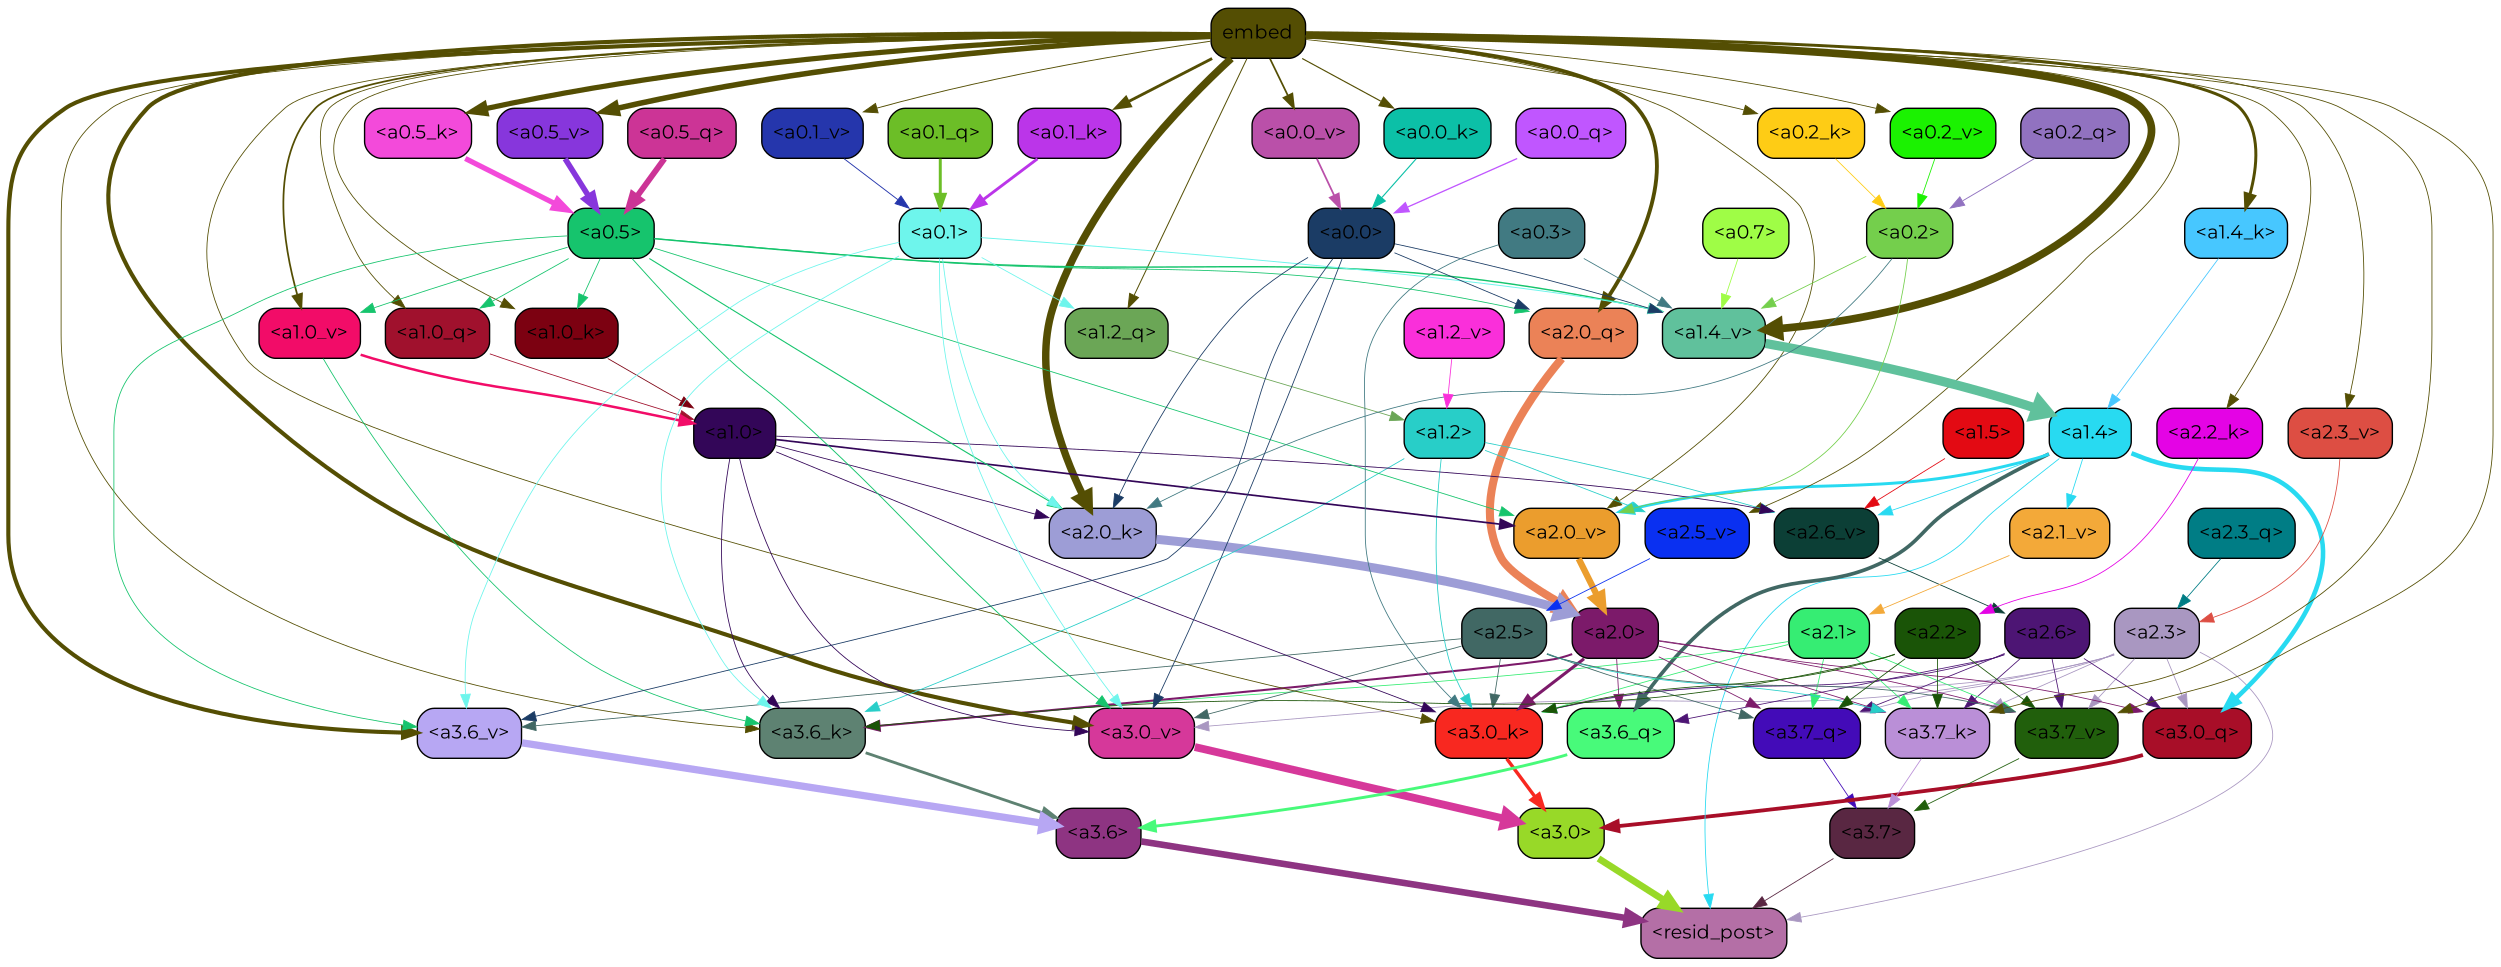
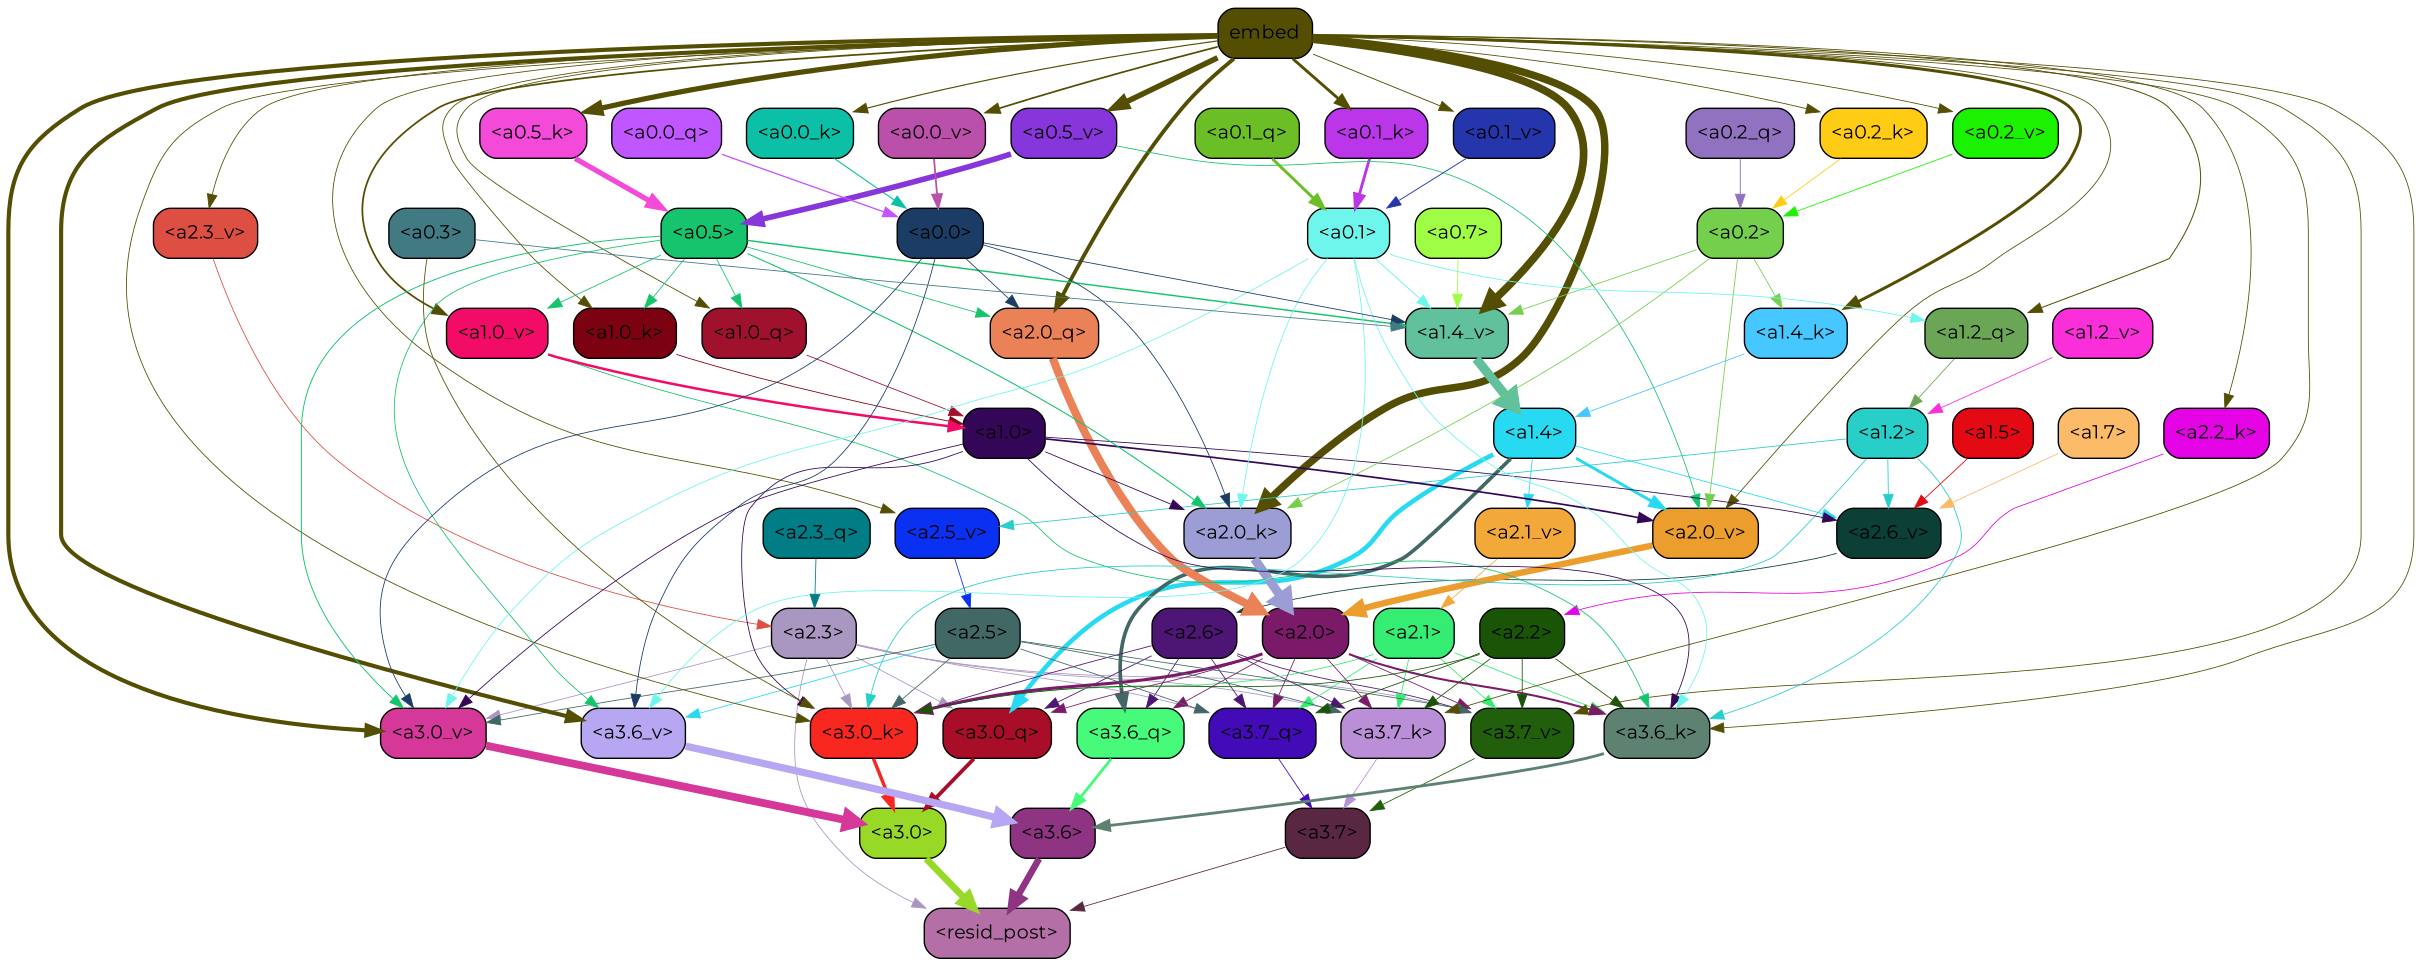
  strict digraph {
    fontname=Montserrat
    splines=true
    node [color=black fontname=Montserrat shape=box style="filled, rounded"]
    edge [color="#544e03" fontname=Montserrat penwidth=0.6]
    "<a3.7>" [fillcolor="#592742"]
    "<resid_post>" [fillcolor="#b46fa6"]
    "<a3.6>" [fillcolor="#8e3482"]
    "<a3.0>" [fillcolor="#98d928"]
    "<a2.3>" [fillcolor="#a997c1"]
    "<a3.7_q>" [fillcolor="#430bb8"]
    "<a3.0_q>" [fillcolor="#a80e28"]
    "<a3.7_k>" [fillcolor="#ba8fd7"]
    "<a3.0_k>" [fillcolor="#f82820"]
    "<a3.7_v>" [fillcolor="#215f0c"]
    "<a3.0_v>" [fillcolor="#d6389a"]
    "<a1.4>" [fillcolor="#28daf1"]
    "<a3.6_q>" [fillcolor="#48fa7a"]
    "<a2.6_v>" [fillcolor="#0c3f36"]
    "<a2.1_v>" [fillcolor="#f3a939"]
    "<a2.0_v>" [fillcolor="#eb9d2d"]
    "<a2.6>" [fillcolor="#4d1574"]
    "<a2.1>" [fillcolor="#36ed73"]
    "<a2.0>" [fillcolor="#7c1a6a"]
    "<a3.6_k>" [fillcolor="#5e8272"]
    "<a3.6_v>" [fillcolor="#b7a7f3"]
    "<a2.5>" [fillcolor="#416864"]
    "<a2.2>" [fillcolor="#1a5407"]
    embed [fillcolor="#544e03"]
    "<a2.0_q>" [fillcolor="#eb8257"]
    "<a2.2_k>" [fillcolor="#e403e5"]
    "<a2.0_k>" [fillcolor="#9d9dd6"]
    "<a2.5_v>" [fillcolor="#0a30f1"]
    "<a2.3_v>" [fillcolor="#dd4e43"]
    "<a1.2_q>" [fillcolor="#6ba656"]
    "<a1.0_q>" [fillcolor="#a0112d"]
    "<a1.4_k>" [fillcolor="#47c7ff"]
    "<a1.0_k>" [fillcolor="#7c0111"]
    "<a1.4_v>" [fillcolor="#60c19c"]
    "<a1.0_v>" [fillcolor="#f20c68"]
    "<a0.5_k>" [fillcolor="#f34ada"]
    "<a0.2_k>" [fillcolor="#fecc15"]
    "<a0.1_k>" [fillcolor="#bb35e9"]
    "<a0.0_k>" [fillcolor="#0cc0a7"]
    "<a0.5_v>" [fillcolor="#8736dc"]
    "<a0.2_v>" [fillcolor="#1bf201"]
    "<a0.1_v>" [fillcolor="#2536ac"]
    "<a0.0_v>" [fillcolor="#ba50a9"]
    "<a1.2>" [fillcolor="#28cec8"]
    "<a1.0>" [fillcolor="#330658"]
    "<a0.5>" [fillcolor="#16c46d"]
    "<a0.2>" [fillcolor="#74cf4c"]
    "<a0.1>" [fillcolor="#6ef5ec"]
    "<a0.0>" [fillcolor="#1b3c65"]
    "<a0.3>" [fillcolor="#417a82"]
    "<a2.3_q>" [fillcolor="#007d85"]
+   "<a1.7>" [fillcolor="#fbbb69"]
    "<a1.5>" [fillcolor="#e30a13"]
    "<a1.2_v>" [fillcolor="#fa2fda"]
    "<a0.7>" [fillcolor="#9ffd46"]
-   "<a0.5_q>" [fillcolor="#cc3496"]
    "<a0.2_q>" [fillcolor="#9172c0"]
    "<a0.1_q>" [fillcolor="#6cbe27"]
    "<a0.0_q>" [fillcolor="#c056ff"]
    "<a3.7>" -> "<resid_post>" [color="#592742"]
    "<a3.6>" -> "<resid_post>" [color="#8e3482" penwidth=4.751612067222595]
    "<a3.0>" -> "<resid_post>" [color="#98d928" penwidth=4.884142994880676]
    "<a2.3>" -> "<resid_post>" [color="#a997c1"]
    "<a2.3>" -> "<a3.7_q>" [color="#a997c1"]
    "<a2.3>" -> "<a3.0_q>" [color="#a997c1"]
    "<a2.3>" -> "<a3.7_k>" [color="#a997c1"]
    "<a2.3>" -> "<a3.0_k>" [color="#a997c1"]
    "<a2.3>" -> "<a3.7_v>" [color="#a997c1"]
    "<a2.3>" -> "<a3.0_v>" [color="#a997c1"]
    "<a3.7_q>" -> "<a3.7>" [color="#430bb8"]
    "<a3.0_q>" -> "<a3.0>" [color="#a80e28" penwidth=2.7421876192092896]
    "<a3.7_k>" -> "<a3.7>" [color="#ba8fd7"]
    "<a3.0_k>" -> "<a3.0>" [color="#f82820" penwidth=2.476402521133423]
    "<a3.7_v>" -> "<a3.7>" [color="#215f0c"]
    "<a3.0_v>" -> "<a3.0>" [color="#d6389a" penwidth=5.652270674705505]
-   "<a1.4>" -> "<resid_post>" [color="#28daf1"]
    "<a1.4>" -> "<a3.0_q>" [color="#28daf1" penwidth=3.3040847778320312]
    "<a1.4>" -> "<a3.6_q>" [color="#416864" penwidth=2.6469622254371643]
    "<a1.4>" -> "<a2.6_v>" [color="#28daf1"]
    "<a1.4>" -> "<a2.1_v>" [color="#28daf1"]
    "<a1.4>" -> "<a2.0_v>" [color="#28daf1" penwidth=2.1286070346832275]
    "<a3.6_q>" -> "<a3.6>" [color="#48fa7a" penwidth=2.091020345687866]
    "<a2.6_v>" -> "<a2.6>" [color="#0c3f36"]
    "<a2.1_v>" -> "<a2.1>" [color="#f3a939"]
    "<a2.0_v>" -> "<a2.0>" [color="#eb9d2d" penwidth=4.5950857400894165]
    "<a2.6>" -> "<a3.7_q>" [color="#4d1574"]
    "<a2.6>" -> "<a3.0_q>" [color="#4d1574"]
    "<a2.6>" -> "<a3.7_k>" [color="#4d1574"]
    "<a2.6>" -> "<a3.0_k>" [color="#4d1574"]
    "<a2.6>" -> "<a3.7_v>" [color="#4d1574"]
    "<a2.6>" -> "<a3.6_q>" [color="#4d1574"]
    "<a2.1>" -> "<a3.7_q>" [color="#36ed73"]
    "<a2.1>" -> "<a3.7_k>" [color="#36ed73"]
    "<a2.1>" -> "<a3.0_k>" [color="#36ed73"]
    "<a2.1>" -> "<a3.7_v>" [color="#36ed73"]
    "<a2.1>" -> "<a3.6_k>" [color="#36ed73"]
    "<a2.0>" -> "<a3.7_q>" [color="#7c1a6a"]
    "<a2.0>" -> "<a3.0_q>" [color="#7c1a6a"]
    "<a2.0>" -> "<a3.7_k>" [color="#7c1a6a"]
    "<a2.0>" -> "<a3.0_k>" [color="#7c1a6a" penwidth=2.2137351036071777]
    "<a2.0>" -> "<a3.7_v>" [color="#7c1a6a"]
    "<a2.0>" -> "<a3.6_q>" [color="#7c1a6a"]
    "<a2.0>" -> "<a3.6_k>" [color="#7c1a6a" penwidth=1.4757367372512817]
    "<a3.6_k>" -> "<a3.6>" [color="#5e8272" penwidth=2.048597991466522]
    "<a3.6_v>" -> "<a3.6>" [color="#b7a7f3" penwidth=5.2550448179244995]
    "<a2.5>" -> "<a3.7_q>" [color="#416864"]
-   "<a2.5>" -> "<a3.7_k>" [color="#28cec8"]
+   "<a2.5>" -> "<a3.7_k>" [color="#416864"]
    "<a2.5>" -> "<a3.0_k>" [color="#416864"]
    "<a2.5>" -> "<a3.7_v>" [color="#416864"]
    "<a2.5>" -> "<a3.0_v>" [color="#416864"]
-   "<a2.5>" -> "<a3.6_v>" [color="#416864"]
+   "<a2.5>" -> "<a3.6_v>" [color="#28daf1"]
    "<a2.2>" -> "<a3.7_q>" [color="#1a5407"]
    "<a2.2>" -> "<a3.7_k>" [color="#1a5407"]
    "<a2.2>" -> "<a3.0_k>" [color="#1a5407"]
    "<a2.2>" -> "<a3.7_v>" [color="#1a5407"]
    "<a2.2>" -> "<a3.6_k>" [color="#1a5407"]
    embed -> "<a3.7_k>"
    embed -> "<a3.0_k>"
    embed -> "<a3.7_v>"
    embed -> "<a3.0_v>" [penwidth=2.972973108291626]
    embed -> "<a2.0_v>"
    embed -> "<a3.6_k>"
    embed -> "<a3.6_v>" [penwidth=2.9582033157348633]
    embed -> "<a2.0_q>" [penwidth=2.7699792869389057]
    embed -> "<a2.2_k>"
    embed -> "<a2.0_k>" [penwidth=5.362775564193726]
    embed -> "<a2.5_v>"
    embed -> "<a2.3_v>"
    embed -> "<a1.2_q>" [penwidth=0.7193574905395508]
    embed -> "<a1.0_q>"
    embed -> "<a1.4_k>" [penwidth=2.147887945175171]
    embed -> "<a1.0_k>"
    embed -> "<a1.4_v>" [penwidth=5.545122385025024]
    embed -> "<a1.0_v>" [penwidth=1.26444411277771]
    embed -> "<a0.5_k>" [penwidth=3.7556475400924683]
    embed -> "<a0.2_k>"
    embed -> "<a0.1_k>" [penwidth=2.072890520095825]
    embed -> "<a0.0_k>" [penwidth=0.8285634517669678]
    embed -> "<a0.5_v>" [penwidth=3.991437017917633]
    embed -> "<a0.2_v>"
    embed -> "<a0.1_v>" [penwidth=0.6634087562561035]
    embed -> "<a0.0_v>" [penwidth=1.2436447143554688]
    "<a2.0_q>" -> "<a2.0>" [color="#eb8257" penwidth=5.819834470748901]
    "<a2.2_k>" -> "<a2.2>" [color="#e403e5"]
    "<a2.0_k>" -> "<a2.0>" [color="#9d9dd6" penwidth=6.470837593078613]
    "<a2.5_v>" -> "<a2.5>" [color="#0a30f1"]
    "<a2.3_v>" -> "<a2.3>" [color="#dd4e43"]
    "<a1.2_q>" -> "<a1.2>" [color="#6ba656"]
    "<a1.0_q>" -> "<a1.0>" [color="#a0112d"]
    "<a1.4_k>" -> "<a1.4>" [color="#47c7ff"]
    "<a1.0_k>" -> "<a1.0>" [color="#7c0111"]
    "<a1.4_v>" -> "<a1.4>" [color="#60c19c" penwidth=6.635385513305664]
    "<a1.0_v>" -> "<a3.6_k>" [color="#16c46d"]
    "<a1.0_v>" -> "<a1.0>" [color="#f20c68" penwidth=1.807669460773468]
    "<a0.5_k>" -> "<a0.5>" [color="#f34ada" penwidth=3.780391812324524]
    "<a0.2_k>" -> "<a0.2>" [color="#fecc15"]
    "<a0.1_k>" -> "<a0.1>" [color="#bb35e9" penwidth=2.0809476375579834]
    "<a0.0_k>" -> "<a0.0>" [color="#0cc0a7" penwidth=0.8123311996459961]
    "<a0.5_v>" -> "<a0.5>" [color="#8736dc" penwidth=4.0294036865234375]
    "<a0.2_v>" -> "<a0.2>" [color="#1bf201"]
    "<a0.1_v>" -> "<a0.1>" [color="#2536ac" penwidth=0.6631441116333008]
    "<a0.0_v>" -> "<a0.0>" [color="#ba50a9" penwidth=1.2803640365600586]
    "<a1.2>" -> "<a3.0_k>" [color="#28cec8"]
    "<a1.2>" -> "<a2.6_v>" [color="#28cec8"]
    "<a1.2>" -> "<a3.6_k>" [color="#28cec8"]
    "<a1.2>" -> "<a2.5_v>" [color="#28cec8"]
    "<a1.0>" -> "<a3.0_k>" [color="#330658"]
    "<a1.0>" -> "<a3.0_v>" [color="#330658"]
    "<a1.0>" -> "<a2.6_v>" [color="#330658"]
    "<a1.0>" -> "<a2.0_v>" [color="#330658" penwidth=1.2240618467330933]
    "<a1.0>" -> "<a3.6_k>" [color="#330658"]
    "<a1.0>" -> "<a2.0_k>" [color="#330658"]
    "<a0.5>" -> "<a3.0_v>" [color="#16c46d" penwidth=0.6790935099124908]
-   "<a0.5>" -> "<a2.0_v>" [color="#16c46d"]
+   "<a0.5_v>" -> "<a2.0_v>" [color="#16c46d"]
    "<a0.5>" -> "<a3.6_v>" [color="#16c46d"]
    "<a0.5>" -> "<a2.0_q>" [color="#16c46d"]
    "<a0.5>" -> "<a2.0_k>" [color="#16c46d" penwidth=0.7897988557815552]
    "<a0.5>" -> "<a1.0_q>" [color="#16c46d"]
    "<a0.5>" -> "<a1.0_k>" [color="#16c46d"]
    "<a0.5>" -> "<a1.4_v>" [color="#16c46d" penwidth=1.0479987859725952]
    "<a0.5>" -> "<a1.0_v>" [color="#16c46d"]
    "<a0.2>" -> "<a2.0_v>" [color="#74cf4c"]
-   "<a0.2>" -> "<a2.0_k>" [color="#417a82"]
+   "<a0.2>" -> "<a2.0_k>" [color="#74cf4c"]
+   "<a0.2>" -> "<a1.4_k>" [color="#74cf4c"]
    "<a0.2>" -> "<a1.4_v>" [color="#74cf4c"]
    "<a0.1>" -> "<a3.0_v>" [color="#6ef5ec"]
    "<a0.1>" -> "<a3.6_k>" [color="#6ef5ec"]
    "<a0.1>" -> "<a3.6_v>" [color="#6ef5ec"]
    "<a0.1>" -> "<a2.0_k>" [color="#6ef5ec"]
    "<a0.1>" -> "<a1.2_q>" [color="#6ef5ec"]
    "<a0.1>" -> "<a1.4_v>" [color="#6ef5ec" penwidth=0.7031502723693848]
    "<a0.0>" -> "<a3.0_v>" [color="#1b3c65"]
    "<a0.0>" -> "<a3.6_v>" [color="#1b3c65"]
    "<a0.0>" -> "<a2.0_q>" [color="#1b3c65"]
    "<a0.0>" -> "<a2.0_k>" [color="#1b3c65"]
    "<a0.0>" -> "<a1.4_v>" [color="#1b3c65"]
-   "<a0.3>" -> "<a3.0_k>" [color="#417a82"]
+   "<a0.3>" -> "<a3.0_k>"
    "<a0.3>" -> "<a1.4_v>" [color="#417a82"]
    "<a2.3_q>" -> "<a2.3>" [color="#007d85"]
+   "<a1.7>" -> "<a2.6_v>" [color="#fbbb69"]
    "<a1.5>" -> "<a2.6_v>" [color="#e30a13"]
    "<a1.2_v>" -> "<a1.2>" [color="#fa2fda"]
    "<a0.7>" -> "<a1.4_v>" [color="#9ffd46"]
-   "<a0.5_q>" -> "<a0.5>" [color="#cc3496" penwidth=4.201210081577301]
    "<a0.2_q>" -> "<a0.2>" [color="#9172c0" penwidth=0.6669397354125977]
    "<a0.1_q>" -> "<a0.1>" [color="#6cbe27" penwidth=2.1428754329681396]
    "<a0.0_q>" -> "<a0.0>" [color="#c056ff" penwidth=0.9431536197662354]
  }
